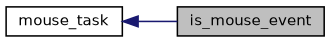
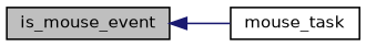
  digraph {
    rankdir=LR
    fontname="DejaVu Sans"
    node [color=black fontname="DejaVu Sans" fontsize=10 shape=record style=filled]
    n1 [fillcolor=grey75 fontcolor=black height=0.2 label=is_mouse_event width=0.4]
    n2 [fillcolor=white height=0.2 label=mouse_task width=0.4]
-   n2 -> n1 [color=midnightblue dir=back fontname="DejaVu Sans" fontsize=10 labelfontname="FreeSans.ttf" labelfontsize=10 style=solid]
+   n1 -> n2 [color=midnightblue dir=back fontname="DejaVu Sans" fontsize=10 labelfontname="FreeSans.ttf" labelfontsize=10 style=solid]
  }
